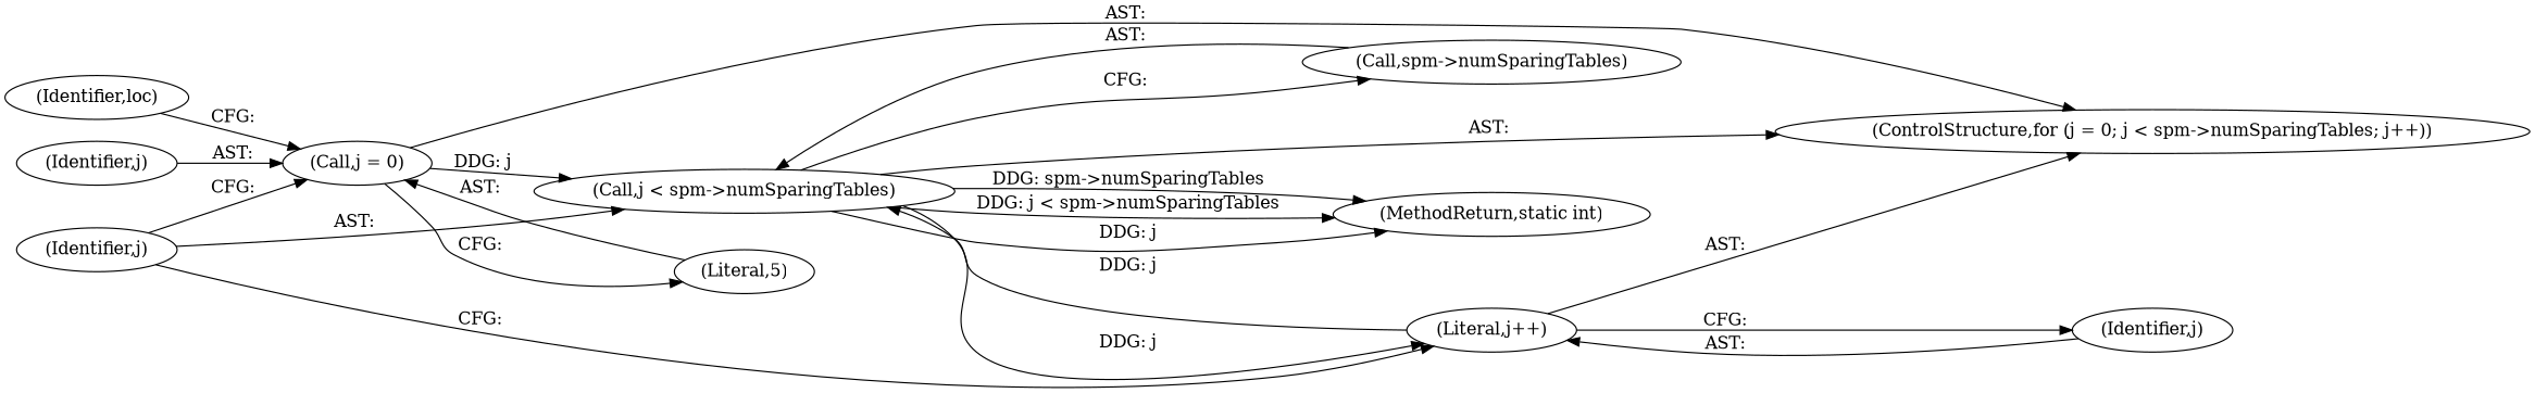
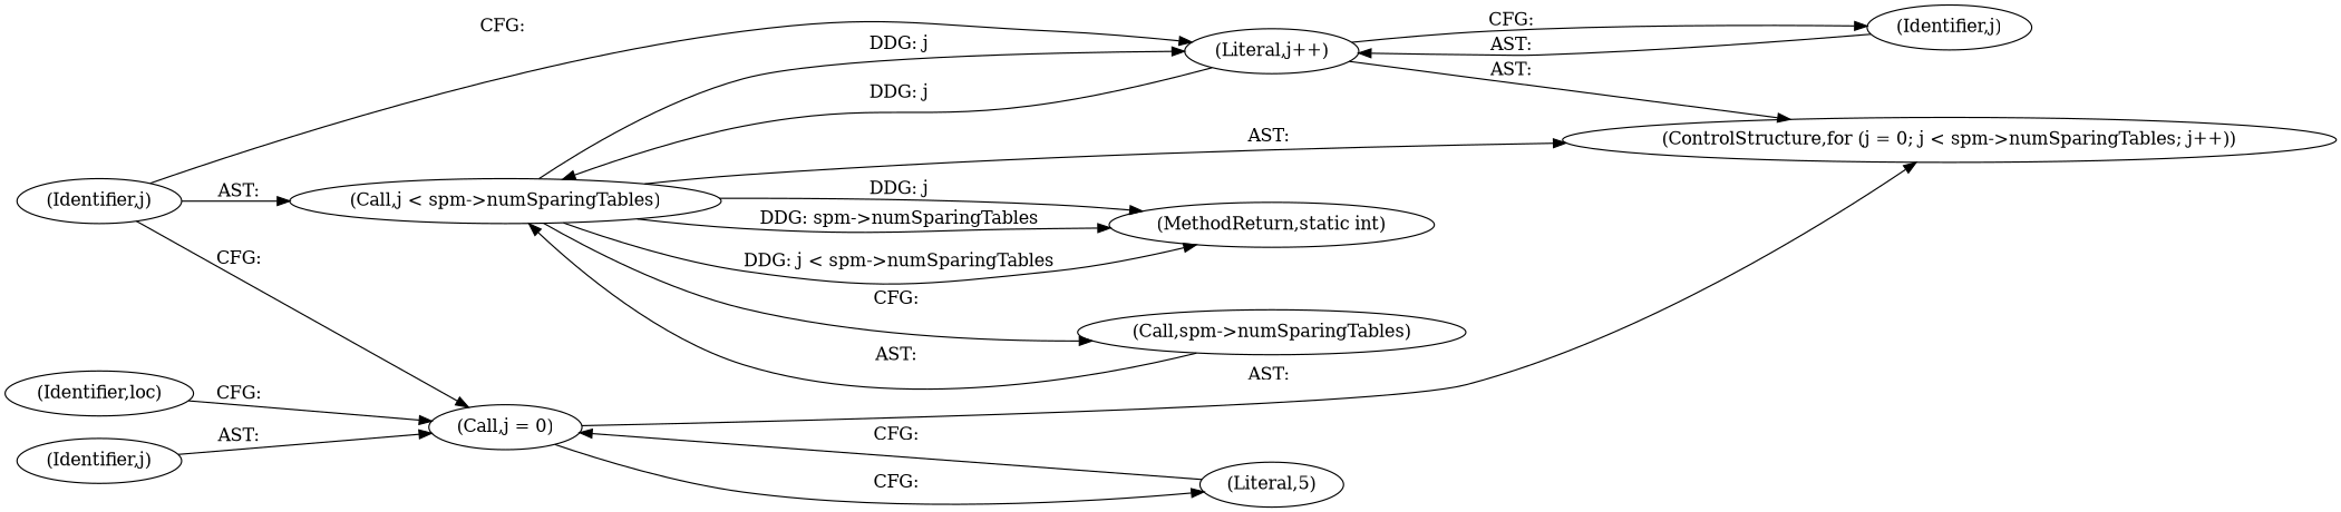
  digraph {
    rankdir=LR
    n1 [label="(Call,j < spm->numSparingTables)"]
    n2 [label="(Literal,j++)"]
    n3 [label="(MethodReturn,static int)"]
    n4 [label="(ControlStructure,for (j = 0; j < spm->numSparingTables; j++))"]
    n5 [label="(Call,spm->numSparingTables)"]
    n6 [label="(Identifier,j)"]
    n7 [label="(Call,j = 0)"]
    n8 [label="(Literal,5)"]
    n9 [label="(Identifier,loc)"]
    n10 [label="(Identifier,j)"]
    n11 [label="(Identifier,j)"]
    n1 -> n2 [label="DDG: j"]
    n1 -> n3 [label="DDG: j < spm->numSparingTables"]
    n1 -> n3 [label="DDG: j"]
    n1 -> n3 [label="DDG: spm->numSparingTables"]
    n1 -> n4 [label="AST: "]
    n1 -> n5 [label="CFG: "]
    n2 -> n1 [label="DDG: j"]
    n2 -> n4 [label="AST: "]
    n2 -> n6 [label="CFG: "]
    n5 -> n1 [label="AST: "]
    n6 -> n2 [label="AST: "]
-   n7 -> n1 [label="DDG: j"]
    n7 -> n4 [label="AST: "]
    n7 -> n8 [label="CFG: "]
-   n8 -> n7 [label="AST: "]
+   n8 -> n7 [label="CFG: "]
    n9 -> n7 [label="CFG: "]
    n10 -> n1 [label="AST: "]
    n10 -> n2 [label="CFG: "]
    n10 -> n7 [label="CFG: "]
    n11 -> n7 [label="AST: "]
  }
